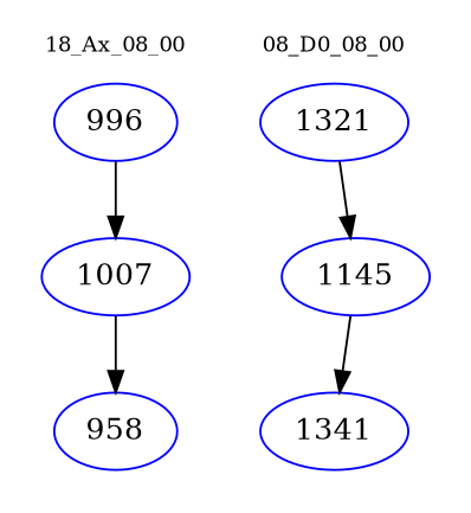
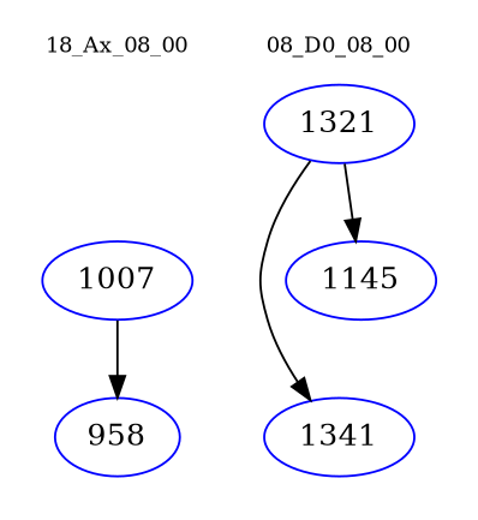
  digraph {
    node [color=blue]
    edge [color=black]
-   n1 [label=996]
    n2 [label=958]
    n3 [label=1007]
    n4 [label=1321]
    n5 [label=1341]
    n6 [label=1145]
    subgraph cluster_1 {
      color=white
      fontsize=10
      label="18_Ax_08_00"
-     n1
      n2
      n3
    }
    subgraph cluster_2 {
      color=white
      fontsize=10
      label="08_D0_08_00"
      n4
      n5
      n6
    }
-   n1 -> n3
    n3 -> n2
-   n6 -> n5
+   n4 -> n5
    n4 -> n6
  }
